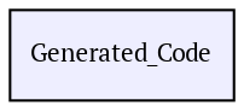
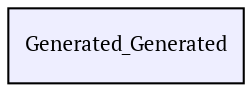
  digraph {
    compound=true
    fontname="PT Serif"
-   n1 [fillcolor="#eeeeff" fontname="PT Serif" fontsize=10 label=Generated_Code pencolor=black shape=box style=filled]
+   n1 [fillcolor="#eeeeff" fontname="PT Serif" fontsize=10 label=Generated_Generated pencolor=black shape=box style=filled]
  }
